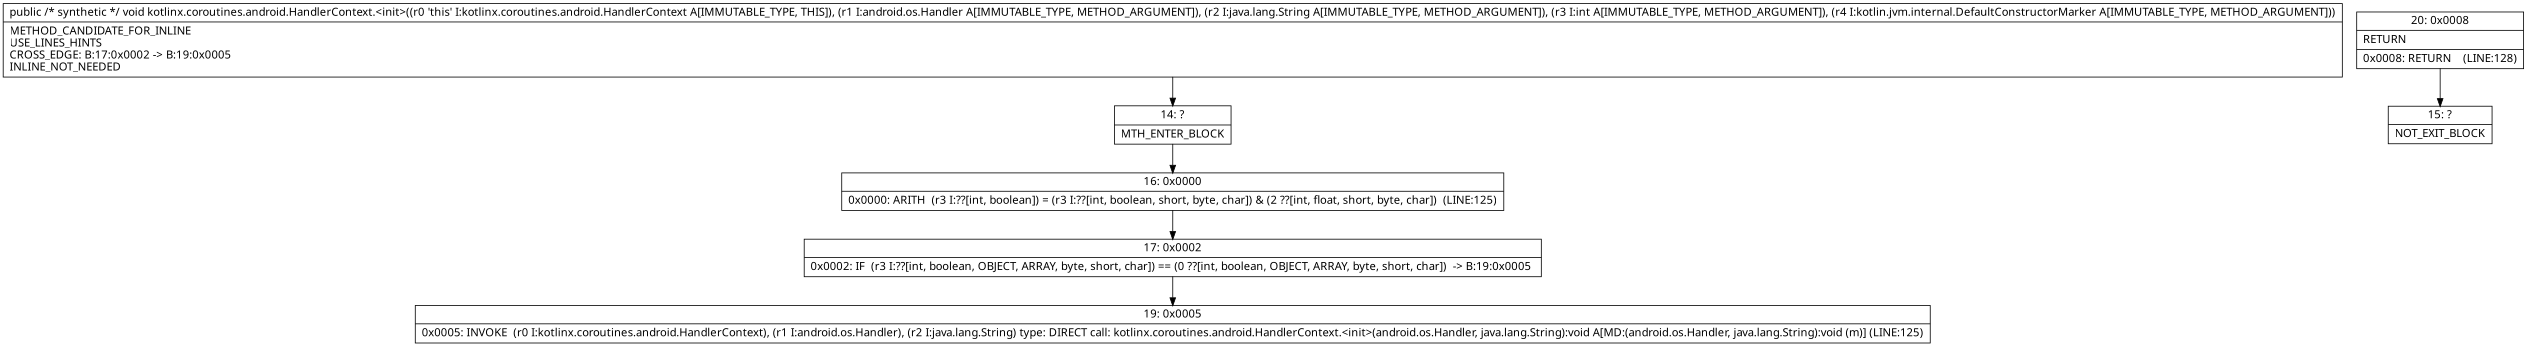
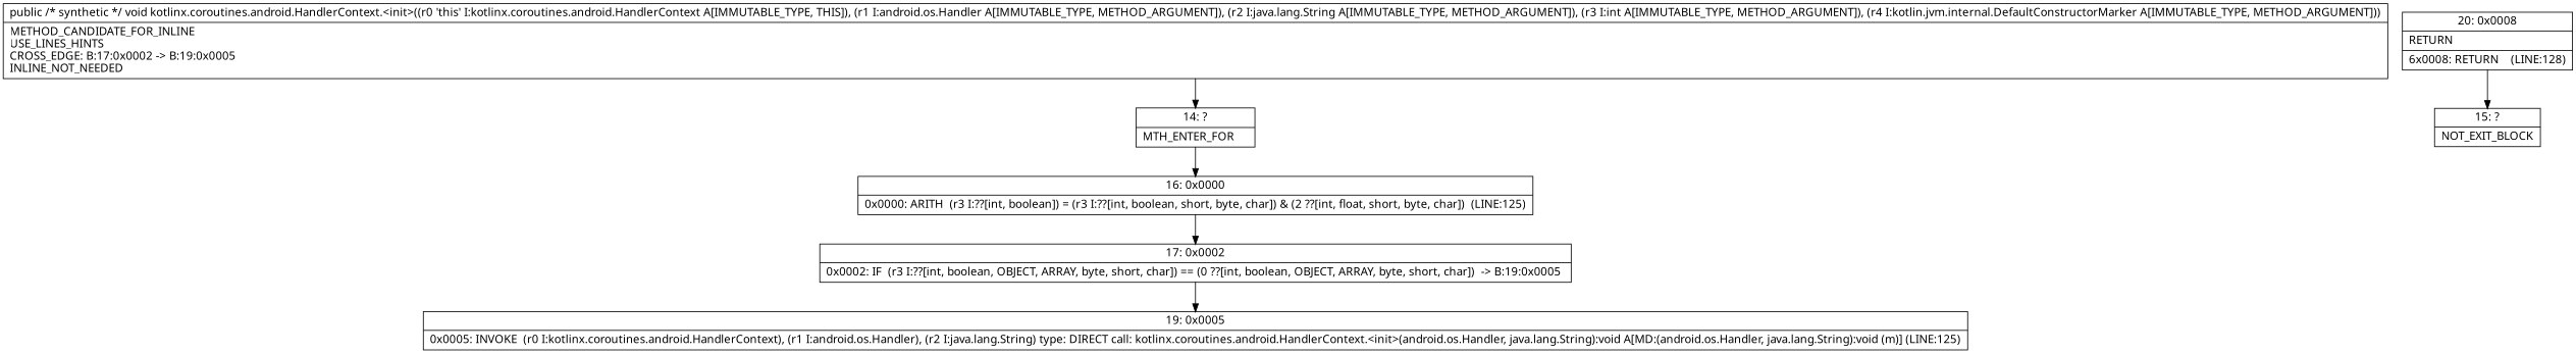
  digraph {
    fontname="Noto Sans"
    node [fontname="Noto Sans" shape=record]
    edge [fontname="Noto Sans"]
-   n1 [label="{14\:\ ?|MTH_ENTER_BLOCK\l}"]
+   n1 [label="{14\:\ ?|MTH_ENTER_FOR\l}"]
    n2 [label="{16\:\ 0x0000|0x0000: ARITH  (r3 I:??[int, boolean]) = (r3 I:??[int, boolean, short, byte, char]) & (2 ??[int, float, short, byte, char])  (LINE:125)\l}"]
    n3 [label="{17\:\ 0x0002|0x0002: IF  (r3 I:??[int, boolean, OBJECT, ARRAY, byte, short, char]) == (0 ??[int, boolean, OBJECT, ARRAY, byte, short, char])  \-\> B:19:0x0005 \l}"]
    n4 [label="{19\:\ 0x0005|0x0005: INVOKE  (r0 I:kotlinx.coroutines.android.HandlerContext), (r1 I:android.os.Handler), (r2 I:java.lang.String) type: DIRECT call: kotlinx.coroutines.android.HandlerContext.\<init\>(android.os.Handler, java.lang.String):void A[MD:(android.os.Handler, java.lang.String):void (m)] (LINE:125)\l}"]
-   n5 [label="{20\:\ 0x0008|RETURN\l|0x0008: RETURN    (LINE:128)\l}"]
+   n5 [label="{20\:\ 0x0008|RETURN\l|6x0008: RETURN    (LINE:128)\l}"]
    n6 [label="{15\:\ ?|NOT_EXIT_BLOCK\l}"]
    n7 [label="{public \/* synthetic *\/ void kotlinx.coroutines.android.HandlerContext.\<init\>((r0 'this' I:kotlinx.coroutines.android.HandlerContext A[IMMUTABLE_TYPE, THIS]), (r1 I:android.os.Handler A[IMMUTABLE_TYPE, METHOD_ARGUMENT]), (r2 I:java.lang.String A[IMMUTABLE_TYPE, METHOD_ARGUMENT]), (r3 I:int A[IMMUTABLE_TYPE, METHOD_ARGUMENT]), (r4 I:kotlin.jvm.internal.DefaultConstructorMarker A[IMMUTABLE_TYPE, METHOD_ARGUMENT]))  | METHOD_CANDIDATE_FOR_INLINE\lUSE_LINES_HINTS\lCROSS_EDGE: B:17:0x0002 \-\> B:19:0x0005\lINLINE_NOT_NEEDED\l}"]
    n1 -> n2
    n2 -> n3
    n3 -> n4
    n5 -> n6
    n7 -> n1
  }
